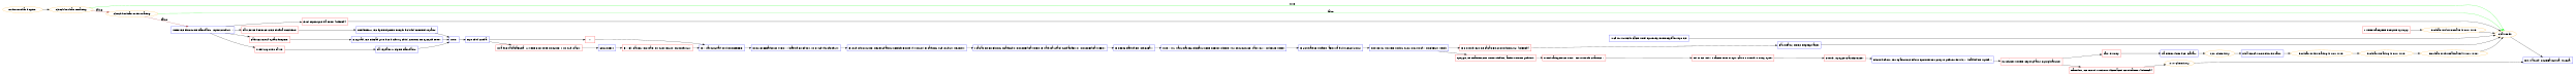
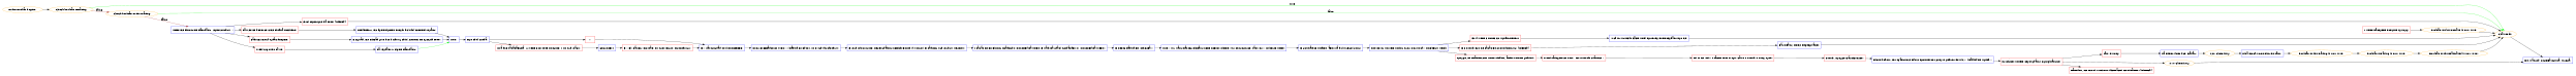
  digraph {
    rankdir=LR
    node [color=blue shape=box]
    "ArthurAsshat begins." [color=orange shape=""]
    n2 [color=orange label="Check boolean IsDating" shape=""]
    "Chat ends." [color=orange shape=""]
    n4 [color=orange label="Check boolean ArthurDating" shape=""]
    n5 [label="Це, мабуть, слушна думка. Мудра."]
    n6 [label="Мене ще ніколи не називали «дупоголовим»."]
    n7 [color=red label="Там де це взялося є ще кілька подібних."]
    n8 [color=red label="Завжди щось буває вперше."]
    n9 [color=red label="Мені соромно за те."]
    n10 [color=red label="Досі серджуся на тебе. [Кінець.]"]
    n11 [label="Упевнений, що врешті-решт почую всі твої дотепні образи."]
    n12 [label="Я думав, що пізнав уже все в цьому світі, допоки не зустрів тебе."]
    n13 [label="Та. Бувало й гірше називали."]
    n14 [label="Тож."]
    n15 [label="Про твої слова."]
    n16 [color=red label="Ота вся балаканина «у мене є до тебе почуття»? То був жарт."]
    n17 [color=red label="…"]
    n18 [label="Серйозно?"]
    n19 [label="Я… заборгував тобі пояснення."]
    n20 [color=red label="Я… ні. Зажди. Пробач. То було щиро. Продовжуй."]
    n21 [label="Коли доєднався до МРК… і навіть до цього, то я був військовим."]
    n22 [color=red label="У мене паскудне почуття гумору."]
    n23 [color=orange label="Boolean ArthurNoDate is now true." shape=""]
    n24 [label="Я жив своє життя, перебуваючи однією ногою в могилі. Я завжди був живим мерцем."]
    n25 [label="І зараз це як ніколи правдиво. Поглянь на мене. Я маю на увазі буквально — *поглянь на мене*."]
    n26 [label="Я тепер навіть не *людина*."]
    n27 [label="Але… ми мали нагоду пізнати одне одного ліпше. Ми зблизилися, так? Ти… смішиш мене."]
    n28 [label="Я усміхаюся більше, аніж за всі минулі роки."]
    n29 [label="Але як ти можеш хотіти бути з кимось… подібним мені?"]
    n30 [color=red label="Артуре, ти значиш для мене більше, аніж можеш уявити."]
+   n31 [color=red label="Бо в мене є потяг до мультипечей?"]
    n32 [color=red label="Я з тобою про це зараз не розмовлятиму. [Кінець.]"]
    n33 [color=red label="Мені байдуже до того «що з тобою сталося»."]
    n34 [label="І ось ти миттєво даєш мені причину пошкодувати про це."]
    n35 [label="Дай знати, якщо передумаєш."]
    n36 [color=red label="Ти — це *ти*. І задля тебе я тут. Саме з тобою я хочу бути."]
    n37 [color=red label="Тобою, Артуре Найтінґейле."]
    n38 [label="Після всього, що трапилося цього проклятого року я уявити не міг… і навіть не мріяв…"]
    n39 [color=red label="Ти дійсно хочеш спробувати? Зустрічатися?"]
    n40 [color=red label="Так. Я хочу."]
    n41 [color=red label="Напевно, що ще ні. Можемо відкласти це питання? [Кінець.]"]
    n42 [label="Та пішло воно все. Давай."]
    n43 [color=orange label="+10 Chemistry" shape=""]
    n44 [color=orange label="+20 Chemistry" shape=""]
    n45 [label="Хіба щось може піти не так?!"]
    n46 [color=orange label="Boolean ArthurDating is now true." shape=""]
    n47 [color=orange label="Boolean IsDating is now true." shape=""]
    n48 [color=orange label="Boolean ArthurHasDated is now true." shape=""]
    "ArthurAsshat begins." -> n2
    n2 -> "Chat ends." [color=green label=true]
    n2 -> n4 [color=brown label=false]
    "Chat ends." -> n5
    n4 -> "Chat ends." [color=green label=false]
    n4 -> n6 [color=brown label=false]
    n6 -> n7
    n6 -> n8
    n6 -> n9
    n6 -> n10
    n7 -> n11
    n8 -> n12
    n9 -> n13
    n10 -> "Chat ends."
    n11 -> n14
    n12 -> n14
-   n13 -> n14
+   n13 -> n14 [color=green]
    n14 -> n15
    n15 -> n16
    n15 -> n17
    n16 -> n18
    n17 -> n19
    n18 -> n20
    n19 -> n21
    n20 -> n19
    n21 -> n24
    n22 -> n23
    n23 -> "Chat ends."
    n24 -> n25
    n25 -> n26
    n26 -> n27
    n27 -> n28
    n28 -> n29
    n29 -> n30
+   n29 -> n31
    n29 -> n32
    n30 -> n33
+   n31 -> n34
    n32 -> n35
    n33 -> n36
    n34 -> "Chat ends."
    n35 -> "Chat ends."
    n36 -> n37
    n37 -> n38
    n38 -> n39
    n39 -> n40
    n39 -> n41
    n40 -> n42
-   n41 -> n43
+   n39 -> n43
    n42 -> n44
    n43 -> n5
    n44 -> n45
    n45 -> n46
    n46 -> n47
    n47 -> n48
    n48 -> "Chat ends."
  }
